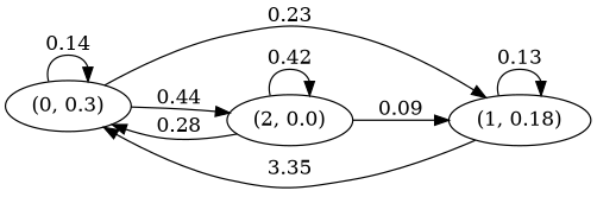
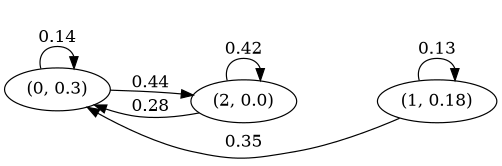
  digraph {
    rankdir=LR
    n1 [label="(0, 0.3)"]
    n2 [label="(1, 0.18)"]
    n3 [label="(2, 0.0)"]
    n1 -> n1 [label=0.14]
-   n1 -> n2 [label=0.23]
    n1 -> n3 [label=0.44]
-   n2 -> n1 [label=3.35]
+   n2 -> n1 [label=0.35]
    n2 -> n2 [label=0.13]
    n3 -> n1 [label=0.28]
-   n3 -> n2 [label=0.09]
    n3 -> n3 [label=0.42]
  }
